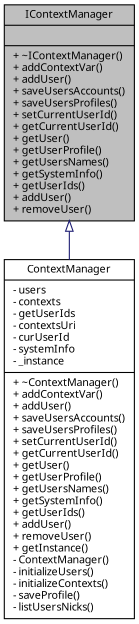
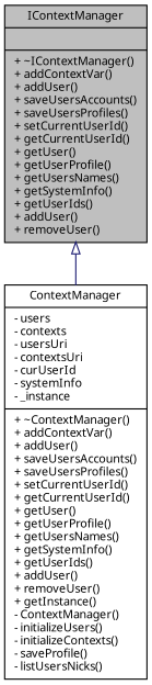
  digraph {
    node [color=black fontname="FreeSans.ttf" fontsize=10 shape=record style=filled]
    n1 [fillcolor=grey75 fontcolor=black height=0.2 label="{IContextManager\n||+ ~IContextManager()\l+ addContextVar()\l+ addUser()\l+ saveUsersAccounts()\l+ saveUsersProfiles()\l+ setCurrentUserId()\l+ getCurrentUserId()\l+ getUser()\l+ getUserProfile()\l+ getUsersNames()\l+ getSystemInfo()\l+ getUserIds()\l+ addUser()\l+ removeUser()\l}" width=0.4]
-   n2 [fillcolor=white height=0.2 label="{ContextManager\n|- users\l- contexts\l- getUserIds\l- contextsUri\l- curUserId\l- systemInfo\l- _instance\l|+ ~ContextManager()\l+ addContextVar()\l+ addUser()\l+ saveUsersAccounts()\l+ saveUsersProfiles()\l+ setCurrentUserId()\l+ getCurrentUserId()\l+ getUser()\l+ getUserProfile()\l+ getUsersNames()\l+ getSystemInfo()\l+ getUserIds()\l+ addUser()\l+ removeUser()\l+ getInstance()\l- ContextManager()\l- initializeUsers()\l- initializeContexts()\l- saveProfile()\l- listUsersNicks()\l}" width=0.4]
+   n2 [fillcolor=white height=0.2 label="{ContextManager\n|- users\l- contexts\l- usersUri\l- contextsUri\l- curUserId\l- systemInfo\l- _instance\l|+ ~ContextManager()\l+ addContextVar()\l+ addUser()\l+ saveUsersAccounts()\l+ saveUsersProfiles()\l+ setCurrentUserId()\l+ getCurrentUserId()\l+ getUser()\l+ getUserProfile()\l+ getUsersNames()\l+ getSystemInfo()\l+ getUserIds()\l+ addUser()\l+ removeUser()\l+ getInstance()\l- ContextManager()\l- initializeUsers()\l- initializeContexts()\l- saveProfile()\l- listUsersNicks()\l}" width=0.4]
    n1 -> n2 [arrowtail=empty color=midnightblue dir=back fontname="FreeSans.ttf" fontsize=10 labelfontname="FreeSans.ttf" labelfontsize=10 style=solid]
  }
